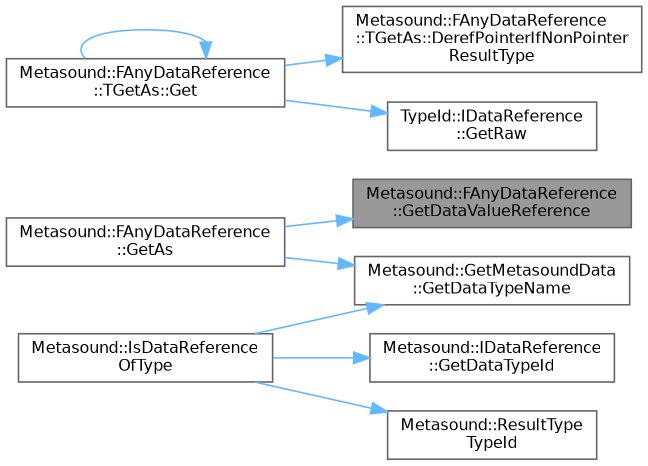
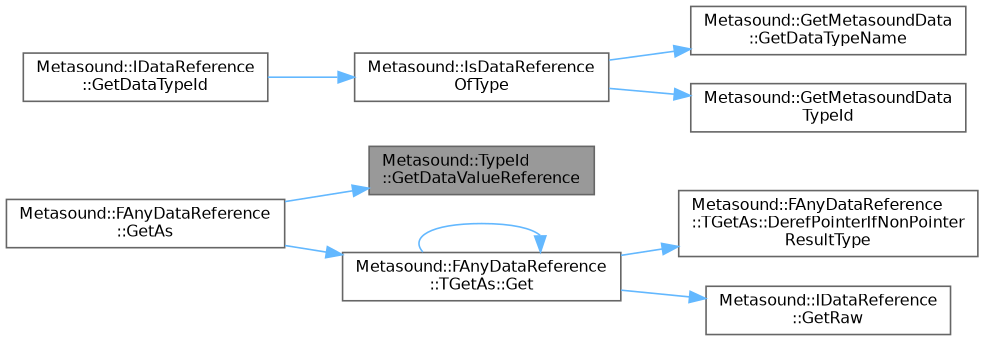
  digraph {
    rankdir=LR
    node [color=grey40 fillcolor=white fontname=Helvetica fontsize=10 shape=box style=filled]
    edge [color=steelblue1 fontname=Helvetica fontsize=10 labelfontname=Helvetica labelfontsize=10 style=solid]
-   n1 [color=gray40 fillcolor=grey60 fontcolor=black height=0.2 label="Metasound::FAnyDataReference\l::GetDataValueReference" width=0.4]
+   n1 [color=gray40 fillcolor=grey60 fontcolor=black height=0.2 label="Metasound::TypeId\l::GetDataValueReference" width=0.4]
    n2 [height=0.2 label="Metasound::FAnyDataReference\l::GetAs" width=0.4]
    n3 [height=0.2 label="Metasound::FAnyDataReference\l::TGetAs::Get" width=0.4]
    n4 [height=0.2 label="Metasound::FAnyDataReference\l::TGetAs::DerefPointerIfNonPointer\lResultType" width=0.4]
-   n5 [height=0.2 label="TypeId::IDataReference\l::GetRaw" width=0.4]
+   n5 [height=0.2 label="Metasound::IDataReference\l::GetRaw" width=0.4]
    n6 [height=0.2 label="Metasound::IsDataReference\lOfType" width=0.4]
    n7 [height=0.2 label="Metasound::IDataReference\l::GetDataTypeId" width=0.4]
    n8 [height=0.2 label="Metasound::GetMetasoundData\l::GetDataTypeName" width=0.4]
-   n9 [height=0.2 label="Metasound::ResultType\lTypeId" width=0.4]
+   n9 [height=0.2 label="Metasound::GetMetasoundData\lTypeId" width=0.4]
    n2 -> n1
-   n2 -> n8
+   n2 -> n3
    n3 -> n3
    n3 -> n4
    n3 -> n5
-   n6 -> n7
+   n7 -> n6
    n6 -> n8
    n6 -> n9
  }
